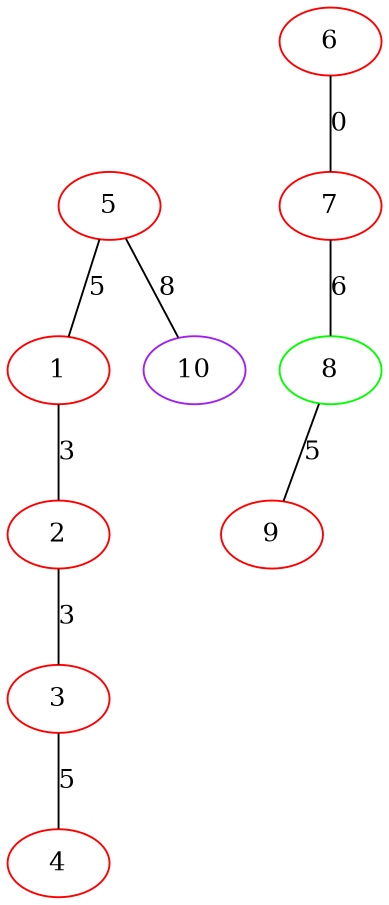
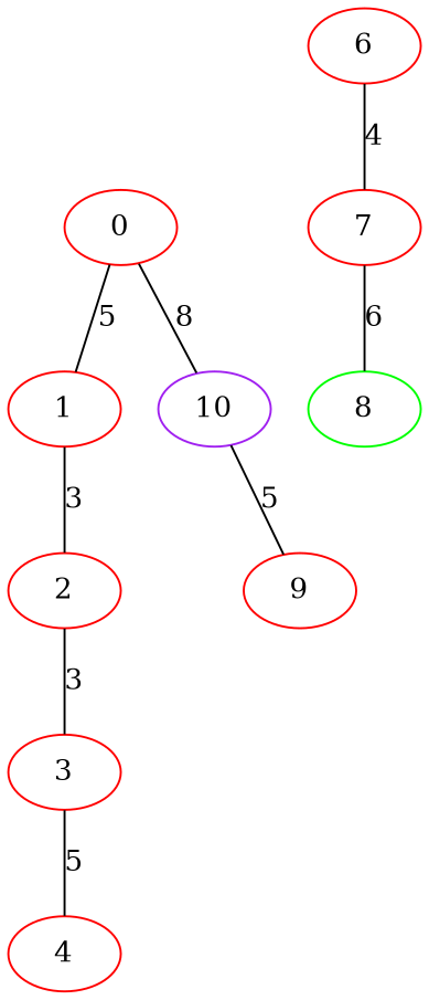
  graph {
    node [color=red weight=1]
-   0 [label=5]
+   0
    1
    10 [color=purple weight=4]
    2
    3
    4
    6
    7
    8 [color=green weight=2]
    9
    0 -- 1 [label=5]
    0 -- 10 [label=8]
    1 -- 2 [label=3]
    2 -- 3 [label=3]
    3 -- 4 [label=5]
-   6 -- 7 [label=0]
+   6 -- 7 [label=4]
    7 -- 8 [label=6]
-   8 -- 9 [label=5]
+   10 -- 9 [label=5]
  }
